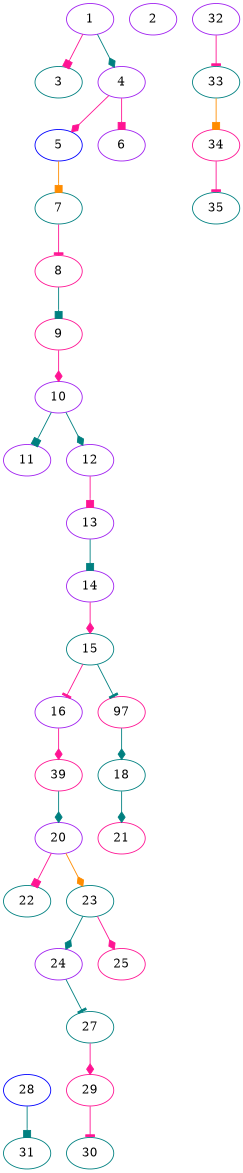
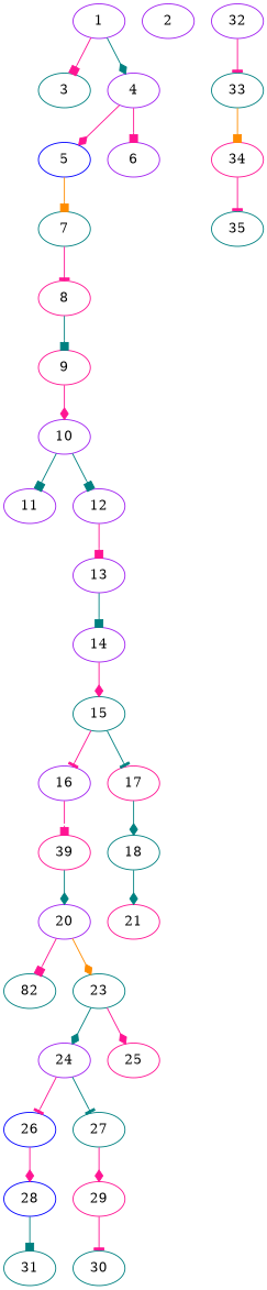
  digraph {
    node [alpha=0.14 color=purple]
    edge [arrowhead=diamond color=deeppink]
    1 [alpha=0.11 expect_size=17170432]
    3 [alpha=0.11 color=teal expect_size=40343552]
    4 [alpha=0.20 expect_size=34930688]
    5 [alpha=0.03 color=blue expect_size=43705344]
    6 [alpha=0.05 expect_size=39923712]
    7 [alpha=0.00 color=teal expect_size=6850560]
    2 [alpha=0.15 expect_size=35476480]
    8 [alpha=0.18 color=deeppink expect_size=50152448]
    9 [color=deeppink expect_size=47954944]
    10 [alpha=0.18 expect_size=20398080]
    11 [alpha=0.12 expect_size=15334400]
    12 [alpha=0.11 expect_size=40419328]
    13 [alpha=0.10 expect_size=28188672]
    14 [alpha=0.06 expect_size=7153664]
    15 [alpha=0.10 color=teal expect_size=6362112]
    16 [alpha=0.04 expect_size=13965312]
-   17 [alpha=0.15 color=deeppink expect_size=26150912 label=97]
+   17 [alpha=0.15 color=deeppink expect_size=26150912]
    n18 [color=deeppink expect_size=22158336 label=39]
    18 [alpha=0.19 color=teal expect_size=26853376]
    20 [alpha=0.16 expect_size=7938048]
    21 [alpha=0.02 color=deeppink expect_size=49541120]
-   22 [alpha=0.01 color=teal expect_size=29496320]
+   22 [alpha=0.01 color=teal expect_size=29496320 label=82]
    23 [alpha=0.15 color=teal expect_size=8224768]
    24 [alpha=0.02 expect_size=31301632]
    25 [alpha=0.05 color=deeppink expect_size=45237248]
+   26 [alpha=0.03 color=blue expect_size=22470656]
    27 [alpha=0.01 color=teal expect_size=32533504]
    28 [alpha=0.19 color=blue expect_size=19852288]
    29 [color=deeppink expect_size=18124800]
    31 [alpha=0.02 color=teal expect_size=41657344]
    30 [alpha=0.16 color=teal expect_size=51888128]
    32 [alpha=0.03 expect_size=46544896]
    33 [color=teal expect_size=49600512]
    34 [alpha=0.06 color=deeppink expect_size=38737920]
    35 [alpha=0.18 color=teal expect_size=43648000]
    1 -> 3 [arrowhead=box]
    1 -> 4 [color=teal]
    4 -> 5
    4 -> 6 [arrowhead=box]
    5 -> 7 [arrowhead=box color=darkorange]
    7 -> 8 [arrowhead=tee]
    8 -> 9 [arrowhead=box color=teal]
    9 -> 10
    10 -> 11 [arrowhead=box color=teal]
-   10 -> 12 [color=teal]
+   10 -> 12 [arrowhead=box color=teal]
    12 -> 13 [arrowhead=box]
    13 -> 14 [arrowhead=box color=teal]
    14 -> 15
    15 -> 16 [arrowhead=tee]
    15 -> 17 [arrowhead=tee color=teal]
-   16 -> n18
+   16 -> n18 [arrowhead=box]
    17 -> 18 [color=teal]
    n18 -> 20 [color=teal]
    18 -> 21 [color=teal]
    20 -> 22 [arrowhead=box]
    20 -> 23 [color=darkorange]
    23 -> 24 [color=teal]
    23 -> 25
+   24 -> 26 [arrowhead=tee]
    24 -> 27 [arrowhead=tee color=teal]
+   26 -> 28
    27 -> 29
    28 -> 31 [arrowhead=box color=teal]
    29 -> 30 [arrowhead=tee]
    32 -> 33 [arrowhead=tee]
    33 -> 34 [arrowhead=box color=darkorange]
    34 -> 35 [arrowhead=tee]
  }
